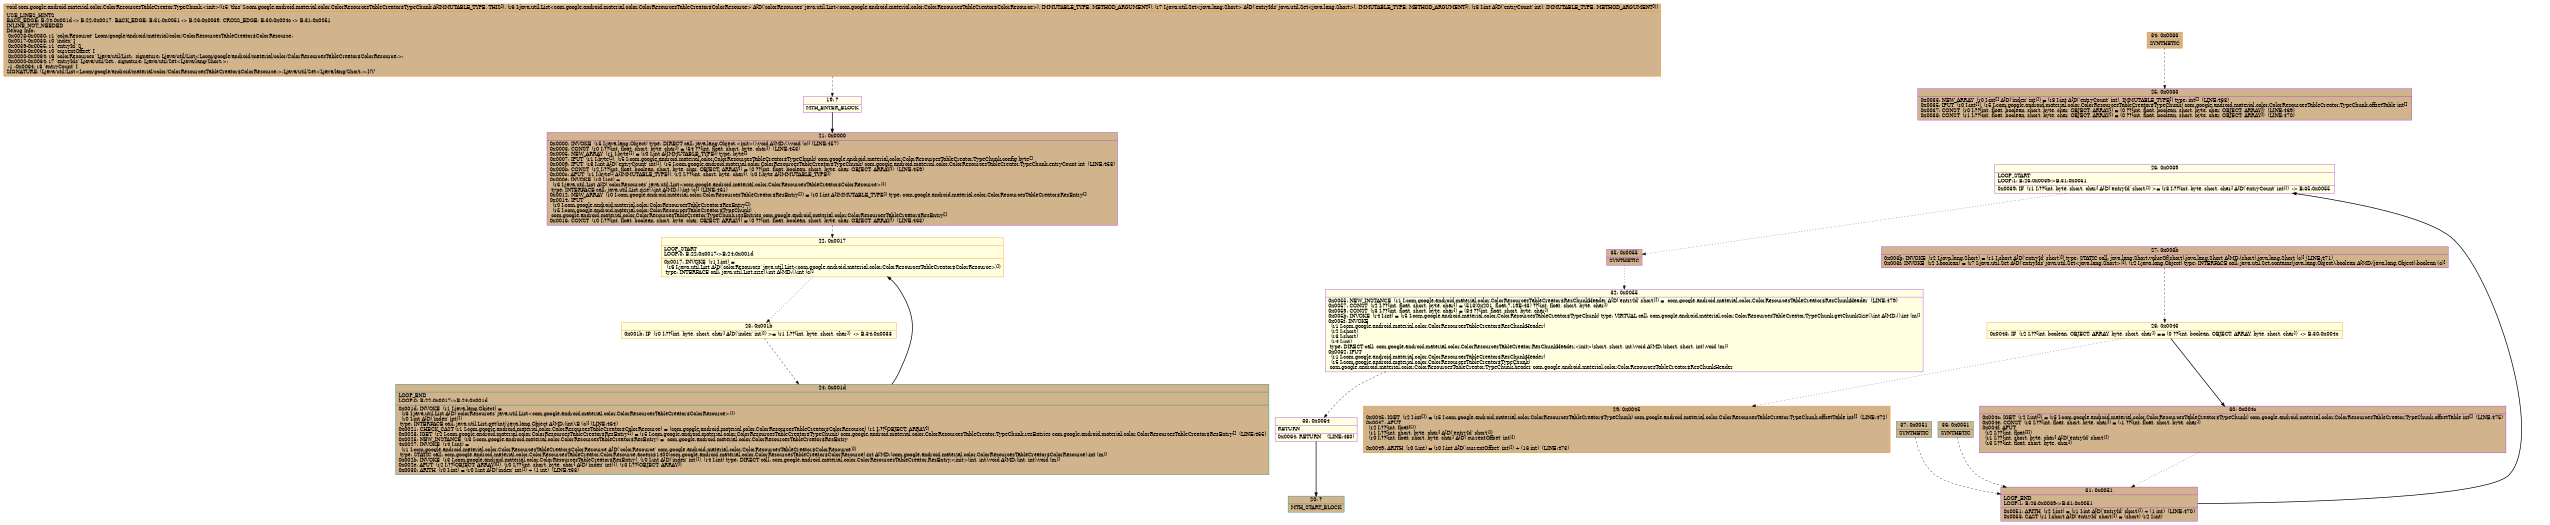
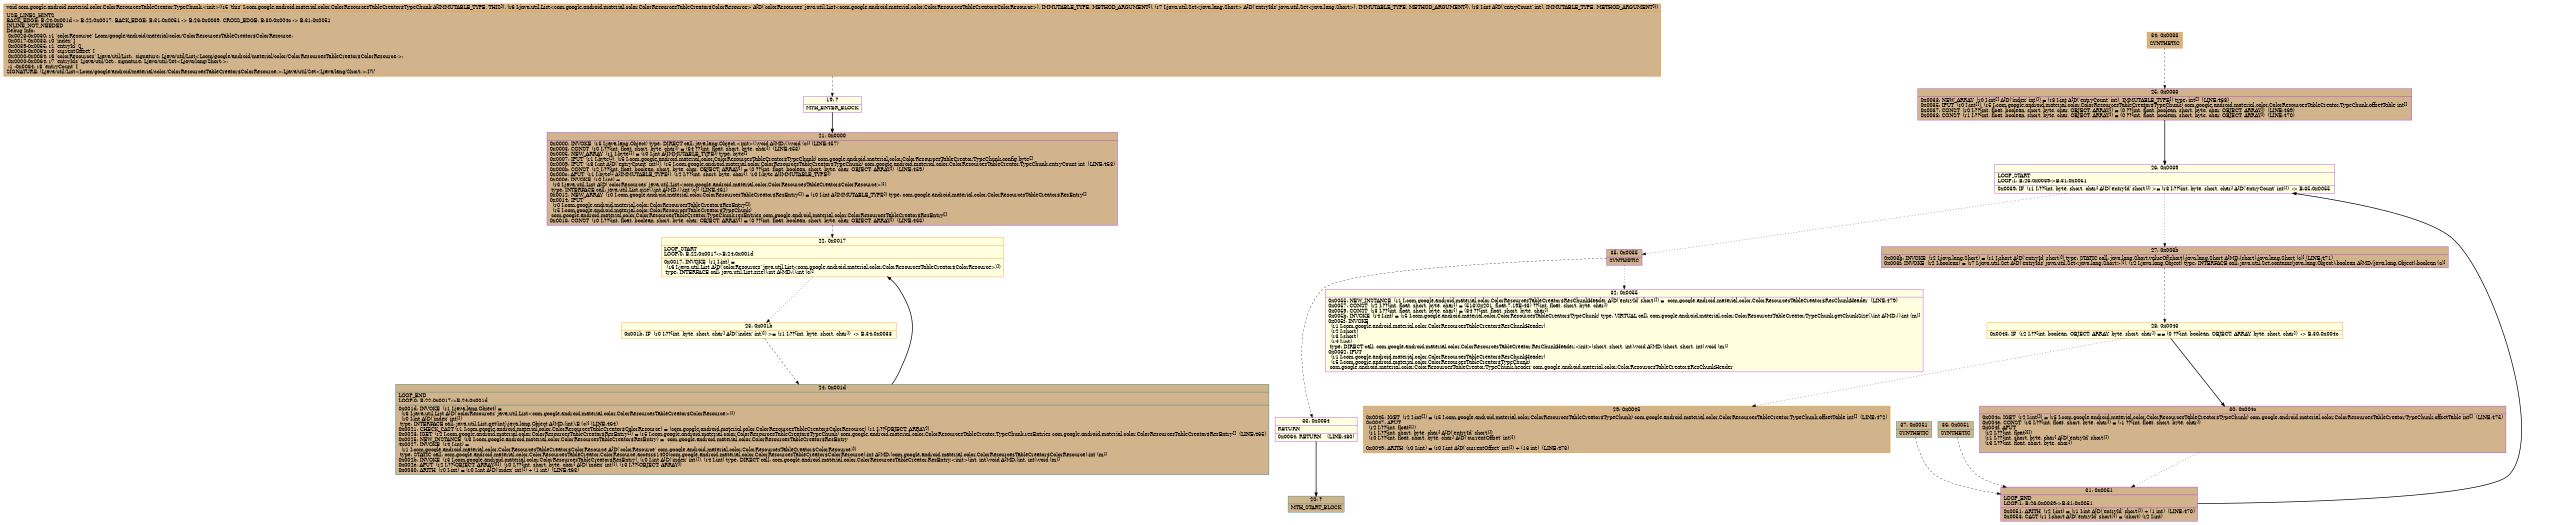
  digraph {
    node [color=purple fillcolor=tan shape=record style=filled]
    edge [style=dashed]
    n1 [fillcolor=lightyellow label="{19\:\ ?|MTH_ENTER_BLOCK\l}"]
    n2 [label="{21\:\ 0x0000|0x0000: INVOKE  (r5 I:java.lang.Object) type: DIRECT call: java.lang.Object.\<init\>():void A[MD:():void (c)] (LINE:457)\l0x0003: CONST  (r0 I:??[int, float, short, byte, char]) = (64 ??[int, float, short, byte, char])  (LINE:453)\l0x0005: NEW_ARRAY  (r1 I:byte[]) = (r0 I:int A[IMMUTABLE_TYPE]) type: byte[] \l0x0007: IPUT  (r1 I:byte[]), (r5 I:com.google.android.material.color.ColorResourcesTableCreator$TypeChunk) com.google.android.material.color.ColorResourcesTableCreator.TypeChunk.config byte[] \l0x0009: IPUT  (r8 I:int A[D('entryCount' int)]), (r5 I:com.google.android.material.color.ColorResourcesTableCreator$TypeChunk) com.google.android.material.color.ColorResourcesTableCreator.TypeChunk.entryCount int  (LINE:458)\l0x000b: CONST  (r2 I:??[int, float, boolean, short, byte, char, OBJECT, ARRAY]) = (0 ??[int, float, boolean, short, byte, char, OBJECT, ARRAY])  (LINE:459)\l0x000c: APUT  (r1 I:byte[] A[IMMUTABLE_TYPE]), (r2 I:??[int, short, byte, char]), (r0 I:byte A[IMMUTABLE_TYPE]) \l0x000e: INVOKE  (r0 I:int) = \l  (r6 I:java.util.List A[D('colorResources' java.util.List\<com.google.android.material.color.ColorResourcesTableCreator$ColorResource\>)])\l type: INTERFACE call: java.util.List.size():int A[MD:():int (c)] (LINE:461)\l0x0012: NEW_ARRAY  (r0 I:com.google.android.material.color.ColorResourcesTableCreator$ResEntry[]) = (r0 I:int A[IMMUTABLE_TYPE]) type: com.google.android.material.color.ColorResourcesTableCreator$ResEntry[] \l0x0014: IPUT  \l  (r0 I:com.google.android.material.color.ColorResourcesTableCreator$ResEntry[])\l  (r5 I:com.google.android.material.color.ColorResourcesTableCreator$TypeChunk)\l com.google.android.material.color.ColorResourcesTableCreator.TypeChunk.resEntries com.google.android.material.color.ColorResourcesTableCreator$ResEntry[] \l0x0016: CONST  (r0 I:??[int, float, boolean, short, byte, char, OBJECT, ARRAY]) = (0 ??[int, float, boolean, short, byte, char, OBJECT, ARRAY])  (LINE:463)\l}"]
    n3 [color=darkorange fillcolor=lightyellow label="{22\:\ 0x0017|LOOP_START\lLOOP:0: B:22:0x0017\-\>B:24:0x001d\l|0x0017: INVOKE  (r1 I:int) = \l  (r6 I:java.util.List A[D('colorResources' java.util.List\<com.google.android.material.color.ColorResourcesTableCreator$ColorResource\>)])\l type: INTERFACE call: java.util.List.size():int A[MD:():int (c)]\l}"]
    n4 [color=darkorange fillcolor=lightyellow label="{23\:\ 0x001b|0x001b: IF  (r0 I:??[int, byte, short, char] A[D('index' int)]) \>= (r1 I:??[int, byte, short, char])  \-\> B:34:0x0033 \l}"]
    n5 [color=teal label="{24\:\ 0x001d|LOOP_END\lLOOP:0: B:22:0x0017\-\>B:24:0x001d\l|0x001d: INVOKE  (r1 I:java.lang.Object) = \l  (r6 I:java.util.List A[D('colorResources' java.util.List\<com.google.android.material.color.ColorResourcesTableCreator$ColorResource\>)])\l  (r0 I:int A[D('index' int)])\l type: INTERFACE call: java.util.List.get(int):java.lang.Object A[MD:(int):E (c)] (LINE:464)\l0x0021: CHECK_CAST (r1 I:com.google.android.material.color.ColorResourcesTableCreator$ColorResource) = (com.google.android.material.color.ColorResourcesTableCreator$ColorResource) (r1 I:??[OBJECT, ARRAY]) \l0x0023: IGET  (r2 I:com.google.android.material.color.ColorResourcesTableCreator$ResEntry[]) = (r5 I:com.google.android.material.color.ColorResourcesTableCreator$TypeChunk) com.google.android.material.color.ColorResourcesTableCreator.TypeChunk.resEntries com.google.android.material.color.ColorResourcesTableCreator$ResEntry[]  (LINE:465)\l0x0025: NEW_INSTANCE  (r3 I:com.google.android.material.color.ColorResourcesTableCreator$ResEntry) =  com.google.android.material.color.ColorResourcesTableCreator$ResEntry \l4x0027: INVOKE  (r4 I:int) = \l  (r1 I:com.google.android.material.color.ColorResourcesTableCreator$ColorResource A[D('colorResource' com.google.android.material.color.ColorResourcesTableCreator$ColorResource)])\l type: STATIC call: com.google.android.material.color.ColorResourcesTableCreator.ColorResource.access$1400(com.google.android.material.color.ColorResourcesTableCreator$ColorResource):int A[MD:(com.google.android.material.color.ColorResourcesTableCreator$ColorResource):int (m)]\l0x002b: INVOKE  (r3 I:com.google.android.material.color.ColorResourcesTableCreator$ResEntry), (r0 I:int A[D('index' int)]), (r4 I:int) type: DIRECT call: com.google.android.material.color.ColorResourcesTableCreator.ResEntry.\<init\>(int, int):void A[MD:(int, int):void (m)]\l0x002e: APUT  (r2 I:??[OBJECT, ARRAY][]), (r0 I:??[int, short, byte, char] A[D('index' int)]), (r3 I:??[OBJECT, ARRAY]) \l0x0030: ARITH  (r0 I:int) = (r0 I:int A[D('index' int)]) + (1 int)  (LINE:463)\l}"]
    n6 [color=darkorange label="{34\:\ 0x0033|SYNTHETIC\l}"]
    n7 [label="{25\:\ 0x0033|0x0033: NEW_ARRAY  (r0 I:int[] A[D('index' int)]) = (r8 I:int A[D('entryCount' int), IMMUTABLE_TYPE]) type: int[]  (LINE:468)\l0x0035: IPUT  (r0 I:int[]), (r5 I:com.google.android.material.color.ColorResourcesTableCreator$TypeChunk) com.google.android.material.color.ColorResourcesTableCreator.TypeChunk.offsetTable int[] \l0x0037: CONST  (r0 I:??[int, float, boolean, short, byte, char, OBJECT, ARRAY]) = (0 ??[int, float, boolean, short, byte, char, OBJECT, ARRAY])  (LINE:469)\l0x0038: CONST  (r1 I:??[int, float, boolean, short, byte, char, OBJECT, ARRAY]) = (0 ??[int, float, boolean, short, byte, char, OBJECT, ARRAY])  (LINE:470)\l}"]
    n8 [fillcolor=lightyellow label="{26\:\ 0x0039|LOOP_START\lLOOP:1: B:26:0x0039\-\>B:31:0x0051\l|0x0039: IF  (r1 I:??[int, byte, short, char] A[D('entryId' short)]) \>= (r8 I:??[int, byte, short, char] A[D('entryCount' int)])  \-\> B:35:0x0055 \l}"]
    n9 [label="{27\:\ 0x003b|0x003b: INVOKE  (r2 I:java.lang.Short) = (r1 I:short A[D('entryId' short)]) type: STATIC call: java.lang.Short.valueOf(short):java.lang.Short A[MD:(short):java.lang.Short (c)] (LINE:471)\l0x003f: INVOKE  (r2 I:boolean) = (r7 I:java.util.Set A[D('entryIds' java.util.Set\<java.lang.Short\>)]), (r2 I:java.lang.Object) type: INTERFACE call: java.util.Set.contains(java.lang.Object):boolean A[MD:(java.lang.Object):boolean (c)]\l}"]
    n10 [label="{35\:\ 0x0055|SYNTHETIC\l}"]
    n11 [color=darkorange fillcolor=lightyellow label="{28\:\ 0x0043|0x0043: IF  (r2 I:??[int, boolean, OBJECT, ARRAY, byte, short, char]) == (0 ??[int, boolean, OBJECT, ARRAY, byte, short, char])  \-\> B:30:0x004c \l}"]
    n12 [fillcolor=lightyellow label="{32\:\ 0x0055|0x0055: NEW_INSTANCE  (r1 I:com.google.android.material.color.ColorResourcesTableCreator$ResChunkHeader A[D('entryId' short)]) =  com.google.android.material.color.ColorResourcesTableCreator$ResChunkHeader  (LINE:479)\l0x0057: CONST  (r2 I:??[int, float, short, byte, char]) = (513(0x201, float:7.19E\-43) ??[int, float, short, byte, char]) \l0x0059: CONST  (r3 I:??[int, float, short, byte, char]) = (84 ??[int, float, short, byte, char]) \l0x005b: INVOKE  (r4 I:int) = (r5 I:com.google.android.material.color.ColorResourcesTableCreator$TypeChunk) type: VIRTUAL call: com.google.android.material.color.ColorResourcesTableCreator.TypeChunk.getChunkSize():int A[MD:():int (m)]\l0x005f: INVOKE  \l  (r1 I:com.google.android.material.color.ColorResourcesTableCreator$ResChunkHeader)\l  (r2 I:short)\l  (r3 I:short)\l  (r4 I:int)\l type: DIRECT call: com.google.android.material.color.ColorResourcesTableCreator.ResChunkHeader.\<init\>(short, short, int):void A[MD:(short, short, int):void (m)]\l0x0062: IPUT  \l  (r1 I:com.google.android.material.color.ColorResourcesTableCreator$ResChunkHeader)\l  (r5 I:com.google.android.material.color.ColorResourcesTableCreator$TypeChunk)\l com.google.android.material.color.ColorResourcesTableCreator.TypeChunk.header com.google.android.material.color.ColorResourcesTableCreator$ResChunkHeader \l}"]
    n13 [color=darkorange label="{29\:\ 0x0045|0x0045: IGET  (r2 I:int[]) = (r5 I:com.google.android.material.color.ColorResourcesTableCreator$TypeChunk) com.google.android.material.color.ColorResourcesTableCreator.TypeChunk.offsetTable int[]  (LINE:472)\l0x0047: APUT  \l  (r2 I:??[int, float][])\l  (r1 I:??[int, short, byte, char] A[D('entryId' short)])\l  (r0 I:??[int, float, short, byte, char] A[D('currentOffset' int)])\l \l0x0049: ARITH  (r0 I:int) = (r0 I:int A[D('currentOffset' int)]) + (16 int)  (LINE:473)\l}"]
    n14 [label="{30\:\ 0x004c|0x004c: IGET  (r2 I:int[]) = (r5 I:com.google.android.material.color.ColorResourcesTableCreator$TypeChunk) com.google.android.material.color.ColorResourcesTableCreator.TypeChunk.offsetTable int[]  (LINE:475)\l0x004e: CONST  (r3 I:??[int, float, short, byte, char]) = (\-1 ??[int, float, short, byte, char]) \l0x004f: APUT  \l  (r2 I:??[int, float][])\l  (r1 I:??[int, short, byte, char] A[D('entryId' short)])\l  (r3 I:??[int, float, short, byte, char])\l \l}"]
    n15 [label="{31\:\ 0x0051|LOOP_END\lLOOP:1: B:26:0x0039\-\>B:31:0x0051\l|0x0051: ARITH  (r2 I:int) = (r1 I:int A[D('entryId' short)]) + (1 int)  (LINE:470)\l0x0053: CAST (r1 I:short A[D('entryId' short)]) = (short) (r2 I:int) \l}"]
    n16 [color=teal label="{37\:\ 0x0051|SYNTHETIC\l}"]
    n17 [color=teal label="{36\:\ 0x0051|SYNTHETIC\l}"]
    n18 [fillcolor=lightyellow label="{33\:\ 0x0064|RETURN\l|0x0064: RETURN    (LINE:480)\l}"]
    n19 [color=teal label="{20\:\ ?|MTH_START_BLOCK\l}"]
    n20 [color=darkorange label="{void com.google.android.material.color.ColorResourcesTableCreator.TypeChunk.\<init\>((r5 'this' I:com.google.android.material.color.ColorResourcesTableCreator$TypeChunk A[IMMUTABLE_TYPE, THIS]), (r6 I:java.util.List\<com.google.android.material.color.ColorResourcesTableCreator$ColorResource\> A[D('colorResources' java.util.List\<com.google.android.material.color.ColorResourcesTableCreator$ColorResource\>), IMMUTABLE_TYPE, METHOD_ARGUMENT]), (r7 I:java.util.Set\<java.lang.Short\> A[D('entryIds' java.util.Set\<java.lang.Short\>), IMMUTABLE_TYPE, METHOD_ARGUMENT]), (r8 I:int A[D('entryCount' int), IMMUTABLE_TYPE, METHOD_ARGUMENT]))  | USE_LINES_HINTS\lBACK_EDGE: B:24:0x001d \-\> B:22:0x0017, BACK_EDGE: B:31:0x0051 \-\> B:26:0x0039, CROSS_EDGE: B:30:0x004c \-\> B:31:0x0051\lINLINE_NOT_NEEDED\lDebug Info:\l  0x0023\-0x0030: r1 'colorResource' Lcom\/google\/android\/material\/color\/ColorResourcesTableCreator$ColorResource;\l  0x0017\-0x0033: r0 'index' I\l  0x0039\-0x0055: r1 'entryId' S\l  0x0038\-0x0064: r0 'currentOffset' I\l  0x0000\-0x0064: r6 'colorResources' Ljava\/util\/List;, signature: Ljava\/util\/List\<Lcom\/google\/android\/material\/color\/ColorResourcesTableCreator$ColorResource;\>;\l  0x0000\-0x0064: r7 'entryIds' Ljava\/util\/Set;, signature: Ljava\/util\/Set\<Ljava\/lang\/Short;\>;\l  \-1 \-0x0064: r8 'entryCount' I\lSIGNATURE: (Ljava\/util\/List\<Lcom\/google\/android\/material\/color\/ColorResourcesTableCreator$ColorResource;\>;Ljava\/util\/Set\<Ljava\/lang\/Short;\>;I)V\l}"]
    n1 -> n2 [style=bold]
    n2 -> n3
    n3 -> n4 [style=dotted]
    n4 -> n5
    n5 -> n3 [style=bold]
    n6 -> n7
+   n7 -> n8 [style=bold]
+   n8 -> n9 [style=dotted]
    n8 -> n10 [style=dotted]
    n9 -> n11
    n10 -> n12 [style=dotted]
    n11 -> n13 [style=dotted]
    n11 -> n14 [style=bold]
-   n12 -> n18
+   n10 -> n18
    n14 -> n15 [style=dotted]
    n15 -> n8 [style=bold]
    n16 -> n15
    n17 -> n15
    n18 -> n19 [style=bold]
    n20 -> n1
  }
